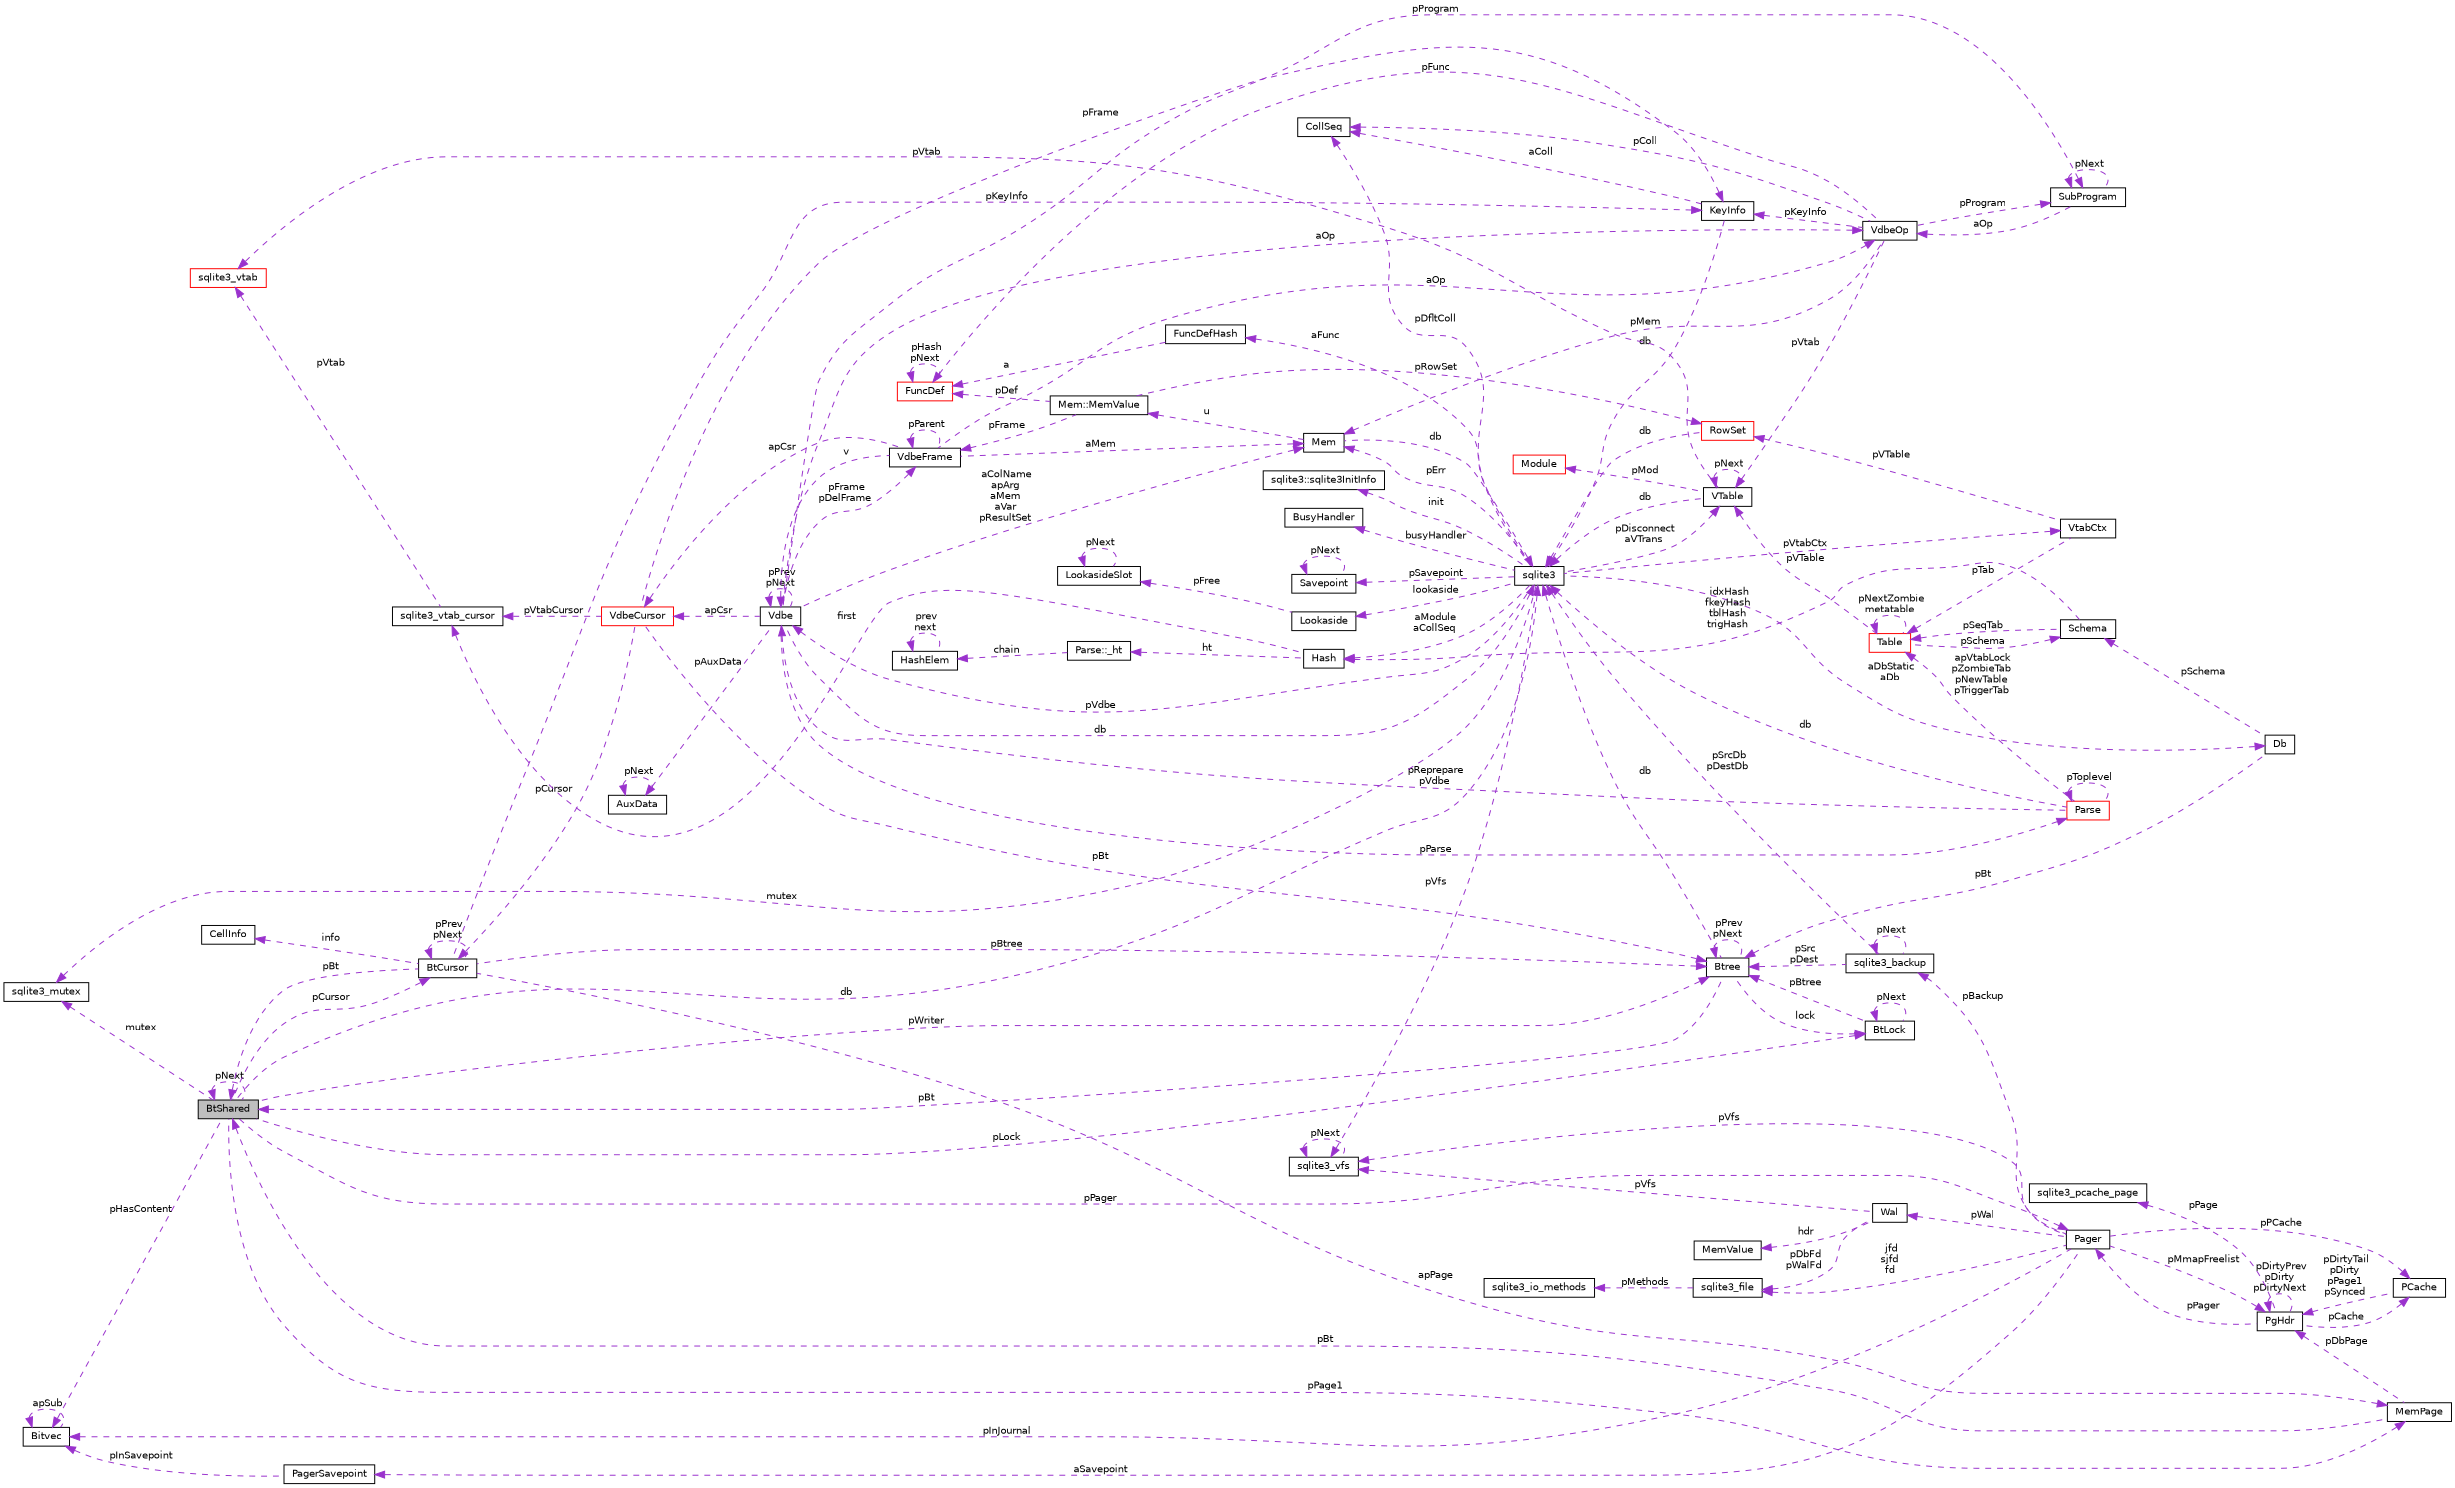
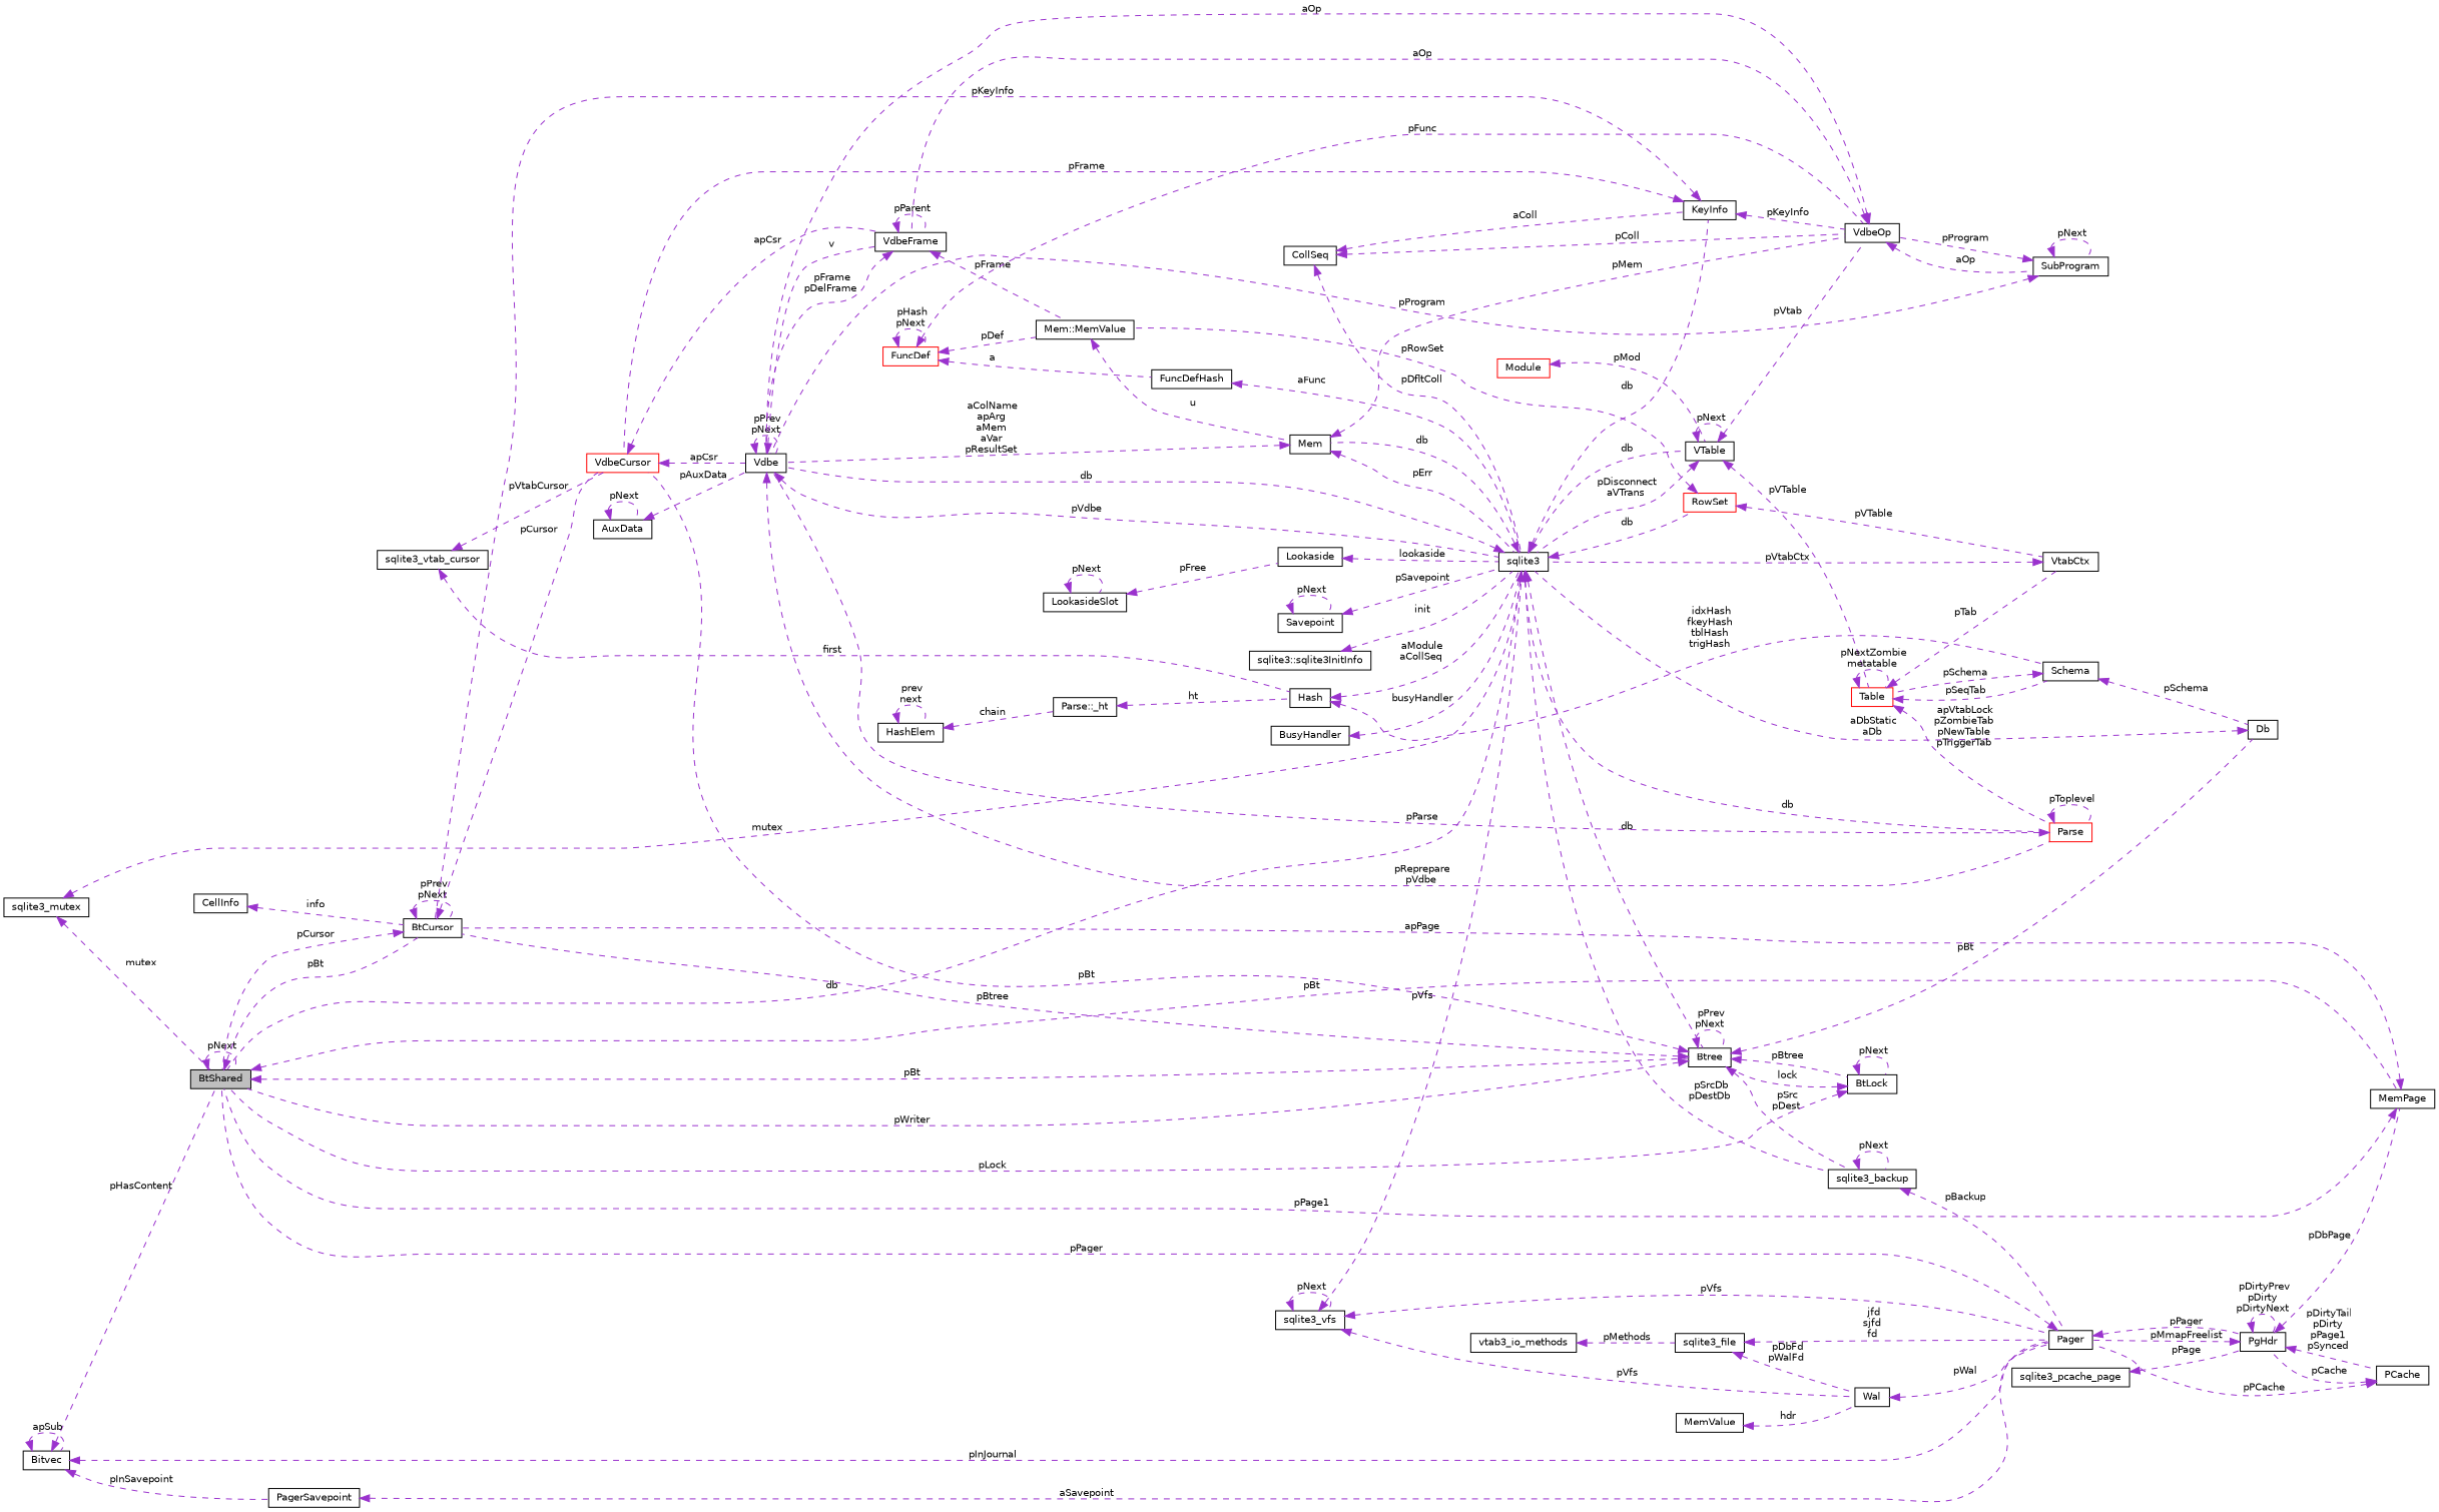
  digraph {
    rankdir=LR
    node [color=black fillcolor=white fontname=Helvetica fontsize=10 shape=record style=filled]
    edge [color=darkorchid3 dir=back fontname=Helvetica fontsize=10 labelfontname=Helvetica labelfontsize=10 style=dashed]
    n1 [fillcolor=grey75 fontcolor=black height=0.2 label=BtShared width=0.4]
    n2 [height=0.2 label=BtCursor width=0.4]
    n3 [height=0.2 label=MemPage width=0.4]
    n4 [height=0.2 label=Btree width=0.4]
    n5 [color=red height=0.2 label=VdbeCursor width=0.4]
    n6 [height=0.2 label=sqlite3_backup width=0.4]
    n7 [height=0.2 label=BtLock width=0.4]
    n8 [height=0.2 label=Db width=0.4]
    n9 [height=0.2 label=Vdbe width=0.4]
    n10 [height=0.2 label=VdbeFrame width=0.4]
    n11 [height=0.2 label=CellInfo width=0.4]
    n12 [height=0.2 label=PgHdr width=0.4]
    n13 [height=0.2 label=PCache width=0.4]
    n14 [height=0.2 label=Pager width=0.4]
    n15 [height=0.2 label=sqlite3_pcache_page width=0.4]
    n16 [height=0.2 label=sqlite3 width=0.4]
    n17 [height=0.2 label=Mem width=0.4]
    n18 [height=0.2 label=VTable width=0.4]
    n19 [height=0.2 label=KeyInfo width=0.4]
    n20 [color=red height=0.2 label=Parse width=0.4]
    n21 [color=red height=0.2 label=RowSet width=0.4]
    n22 [height=0.2 label=VdbeOp width=0.4]
    n23 [color=red height=0.2 label=Table width=0.4]
    n24 [height=0.2 label="Mem::MemValue" width=0.4]
    n25 [height=0.2 label=VtabCtx width=0.4]
    n26 [height=0.2 label=SubProgram width=0.4]
    n27 [height=0.2 label=AuxData width=0.4]
    n28 [height=0.2 label=CollSeq width=0.4]
    n29 [height=0.2 label=Schema width=0.4]
    n30 [color=red height=0.2 label=Module width=0.4]
-   n31 [color=red height=0.2 label=sqlite3_vtab width=0.4]
    n32 [height=0.2 label=sqlite3_vtab_cursor width=0.4]
    n33 [height=0.2 label=Hash width=0.4]
    n34 [color=red height=0.2 label=FuncDef width=0.4]
    n35 [height=0.2 label=FuncDefHash width=0.4]
    n36 [height=0.2 label="Parse::_ht" width=0.4]
    n37 [height=0.2 label=HashElem width=0.4]
    n38 [height=0.2 label=Savepoint width=0.4]
    n39 [height=0.2 label=Lookaside width=0.4]
    n40 [height=0.2 label=LookasideSlot width=0.4]
    n41 [height=0.2 label=sqlite3_mutex width=0.4]
    n42 [height=0.2 label=sqlite3_vfs width=0.4]
    n43 [height=0.2 label=Wal width=0.4]
    n44 [height=0.2 label="sqlite3::sqlite3InitInfo" width=0.4]
    n45 [height=0.2 label=BusyHandler width=0.4]
    n46 [height=0.2 label=Bitvec width=0.4]
    n47 [height=0.2 label=PagerSavepoint width=0.4]
    n48 [height=0.2 label=sqlite3_file width=0.4]
-   n49 [height=0.2 label=sqlite3_io_methods width=0.4]
+   n49 [height=0.2 label=vtab3_io_methods width=0.4]
    n50 [height=0.2 label=MemValue width=0.4]
    n1 -> n1 [label=" pNext"]
    n1 -> n2 [label=" pBt"]
    n1 -> n3 [label=" pBt"]
    n1 -> n4 [label=" pBt"]
    n2 -> n1 [label=" pCursor"]
    n2 -> n2 [label=" pPrev\npNext"]
    n2 -> n5 [label=" pCursor"]
    n3 -> n1 [label=" pPage1"]
    n3 -> n2 [label=" apPage"]
    n4 -> n1 [label=" pWriter"]
    n4 -> n2 [label=" pBtree"]
    n4 -> n4 [label=" pPrev\npNext"]
    n4 -> n5 [label=" pBt"]
    n4 -> n6 [label=" pSrc\npDest"]
    n4 -> n7 [label=" pBtree"]
    n4 -> n8 [label=" pBt"]
    n5 -> n9 [label=" apCsr"]
    n5 -> n10 [label=" apCsr"]
    n6 -> n6 [label=" pNext"]
    n6 -> n14 [label=" pBackup"]
    n7 -> n1 [label=" pLock"]
    n7 -> n4 [label=" lock"]
    n7 -> n7 [label=" pNext"]
    n8 -> n16 [label=" aDbStatic\naDb"]
    n9 -> n9 [label=" pPrev\npNext"]
    n9 -> n10 [label=" v"]
    n9 -> n16 [label=" pVdbe"]
    n9 -> n20 [label=" pReprepare\npVdbe"]
    n10 -> n9 [label=" pFrame\npDelFrame"]
    n10 -> n10 [label=" pParent"]
    n10 -> n24 [label=" pFrame"]
    n11 -> n2 [label=" info"]
    n12 -> n3 [label=" pDbPage"]
    n12 -> n12 [label=" pDirtyPrev\npDirty\npDirtyNext"]
    n12 -> n13 [label=" pDirtyTail\npDirty\npPage1\npSynced"]
    n12 -> n14 [label=" pMmapFreelist"]
    n13 -> n12 [label=" pCache"]
    n13 -> n14 [label=" pPCache"]
    n14 -> n1 [label=" pPager"]
    n14 -> n12 [label=" pPager"]
    n15 -> n12 [label=" pPage"]
    n16 -> n1 [label=" db"]
    n16 -> n4 [label=" db"]
    n16 -> n6 [label=" pSrcDb\npDestDb"]
    n16 -> n9 [label=" db"]
    n16 -> n17 [label=" db"]
    n16 -> n18 [label=" db"]
    n16 -> n19 [label=" db"]
    n16 -> n20 [label=" db"]
    n16 -> n21 [label=" db"]
    n17 -> n9 [label=" aColName\napArg\naMem\naVar\npResultSet"]
-   n17 -> n10 [label=" aMem"]
    n17 -> n16 [label=" pErr"]
    n17 -> n22 [label=" pMem"]
    n18 -> n16 [label=" pDisconnect\naVTrans"]
    n18 -> n18 [label=" pNext"]
    n18 -> n22 [label=" pVtab"]
    n18 -> n23 [label=" pVTable"]
    n19 -> n2 [label=" pKeyInfo"]
    n19 -> n5 [label=" pFrame"]
    n19 -> n22 [label=" pKeyInfo"]
    n20 -> n9 [label=" pParse"]
    n20 -> n20 [label=" pToplevel"]
    n21 -> n24 [label=" pRowSet"]
    n21 -> n25 [label=" pVTable"]
    n22 -> n9 [label=" aOp"]
    n22 -> n10 [label=" aOp"]
    n22 -> n26 [label=" aOp"]
    n23 -> n20 [label=" apVtabLock\npZombieTab\npNewTable\npTriggerTab"]
    n23 -> n23 [label=" pNextZombie\nmetatable"]
    n23 -> n25 [label=" pTab"]
    n23 -> n29 [label=" pSeqTab"]
    n24 -> n17 [label=" u"]
    n25 -> n16 [label=" pVtabCtx"]
    n26 -> n9 [label=" pProgram"]
    n26 -> n22 [label=" pProgram"]
    n26 -> n26 [label=" pNext"]
    n27 -> n9 [label=" pAuxData"]
    n27 -> n27 [label=" pNext"]
    n28 -> n16 [label=" pDfltColl"]
    n28 -> n19 [label=" aColl"]
    n28 -> n22 [label=" pColl"]
    n29 -> n8 [label=" pSchema"]
    n29 -> n23 [label=" pSchema"]
    n30 -> n18 [label=" pMod"]
-   n31 -> n18 [label=" pVtab"]
-   n31 -> n32 [label=" pVtab"]
    n32 -> n5 [label=" pVtabCursor"]
    n32 -> n33 [label=" first"]
    n33 -> n16 [label=" aModule\naCollSeq"]
    n33 -> n29 [label=" idxHash\nfkeyHash\ntblHash\ntrigHash"]
    n34 -> n22 [label=" pFunc"]
    n34 -> n24 [label=" pDef"]
    n34 -> n34 [label=" pHash\npNext"]
    n34 -> n35 [label=" a"]
    n35 -> n16 [label=" aFunc"]
    n36 -> n33 [label=" ht"]
    n37 -> n36 [label=" chain"]
    n37 -> n37 [label=" prev\nnext"]
    n38 -> n16 [label=" pSavepoint"]
    n38 -> n38 [label=" pNext"]
    n39 -> n16 [label=" lookaside"]
    n40 -> n39 [label=" pFree"]
    n40 -> n40 [label=" pNext"]
    n41 -> n1 [label=" mutex"]
    n41 -> n16 [label=" mutex"]
    n42 -> n14 [label=" pVfs"]
    n42 -> n16 [label=" pVfs"]
    n42 -> n42 [label=" pNext"]
    n42 -> n43 [label=" pVfs"]
    n43 -> n14 [label=" pWal"]
    n44 -> n16 [label=" init"]
    n45 -> n16 [label=" busyHandler"]
    n46 -> n1 [label=" pHasContent"]
    n46 -> n14 [label=" pInJournal"]
    n46 -> n46 [label=" apSub"]
    n46 -> n47 [label=" pInSavepoint"]
    n47 -> n14 [label=" aSavepoint"]
    n48 -> n14 [label=" jfd\nsjfd\nfd"]
    n48 -> n43 [label=" pDbFd\npWalFd"]
    n49 -> n48 [label=" pMethods"]
    n50 -> n43 [label=" hdr"]
  }
